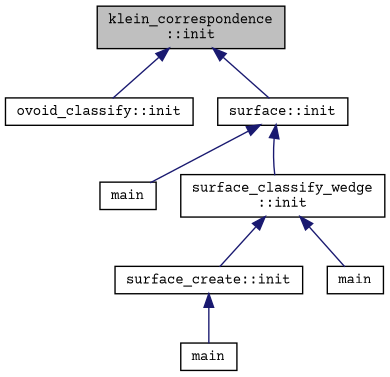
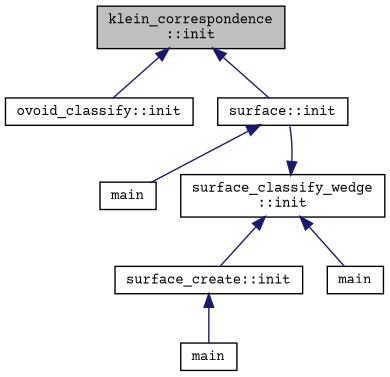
  digraph {
    fontname="Courier Prime"
    rankdir=TB
    node [color=black fillcolor=white fontname="Courier Prime" fontsize=10 shape=record style=filled]
    edge [color=midnightblue dir=back fontname="Courier Prime" fontsize=10 labelfontname=Helvetica labelfontsize=10 style=solid]
    n1 [fillcolor=grey75 fontcolor=black height=0.2 label="klein_correspondence\l::init" width=0.4]
    n2 [height=0.2 label="ovoid_classify::init" width=0.4]
    n3 [height=0.2 label="surface::init" width=0.4]
    n4 [height=0.2 label=main width=0.4]
    n5 [height=0.2 label="surface_classify_wedge\l::init" width=0.4]
    n6 [height=0.2 label="surface_create::init" width=0.4]
    n7 [height=0.2 label=main width=0.4]
    n8 [height=0.2 label=main width=0.4]
    n1 -> n2
    n1 -> n3
    n3 -> n4
-   n3 -> n5
+   n5 -> n3
    n5 -> n6
    n5 -> n7
    n6 -> n8
  }
